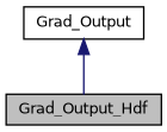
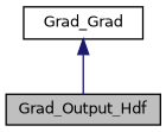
  digraph {
    node [color=black fontname=Helvetica fontsize=10 shape=record style=filled]
    n1 [fillcolor=grey75 fontcolor=black height=0.2 label=Grad_Output_Hdf width=0.4]
-   n2 [fillcolor=white height=0.2 label=Grad_Output width=0.4]
+   n2 [fillcolor=white height=0.2 label=Grad_Grad width=0.4]
    n2 -> n1 [color=midnightblue dir=back fontname=Helvetica fontsize=10 labelfontname=Helvetica labelfontsize=10 style=solid]
  }
